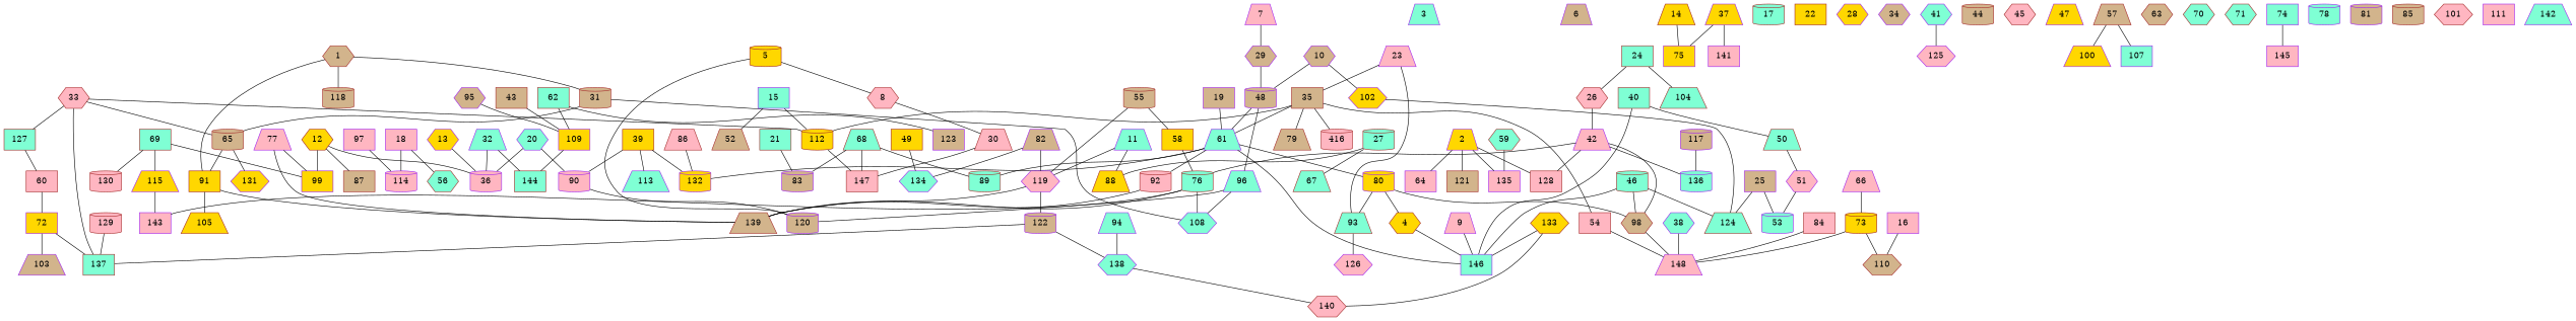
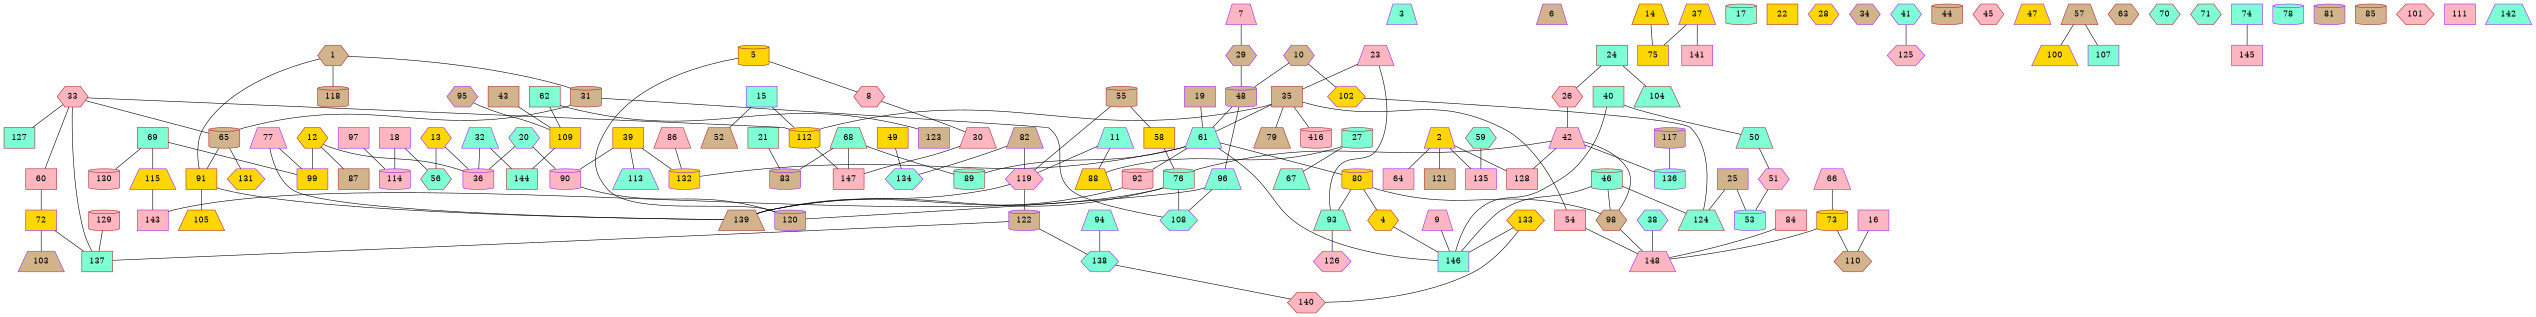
  graph {
    node [color=purple fillcolor=aquamarine shape=box style=filled]
    1 [color=brown fillcolor=tan shape=hexagon]
    31 [color=brown fillcolor=tan shape=cylinder]
    91 [color=brown fillcolor=gold]
    118 [color=brown fillcolor=tan shape=cylinder]
    65 [color=brown fillcolor=tan shape=cylinder]
    108 [shape=hexagon]
    139 [color=brown fillcolor=tan shape=trapezium]
    105 [color=brown fillcolor=gold shape=trapezium]
    2 [fillcolor=gold shape=trapezium]
    64 [fillcolor=lightpink]
    121 [color=brown fillcolor=tan]
    128 [color=brown fillcolor=lightpink]
    135 [fillcolor=lightpink]
    3 [shape=trapezium]
    4 [color=brown fillcolor=gold shape=hexagon]
    146
    5 [color=brown fillcolor=gold shape=cylinder]
    8 [color=brown fillcolor=lightpink shape=hexagon]
    120 [fillcolor=tan shape=cylinder]
    30 [color=brown fillcolor=lightpink shape=trapezium]
    6 [fillcolor=tan shape=trapezium]
    7 [fillcolor=lightpink shape=trapezium]
    29 [fillcolor=tan shape=hexagon]
    48 [fillcolor=tan shape=cylinder]
    147 [color=brown fillcolor=lightpink]
    9 [fillcolor=lightpink shape=trapezium]
    10 [fillcolor=tan shape=hexagon]
    102 [fillcolor=gold shape=hexagon]
    61 [shape=trapezium]
    96 [shape=trapezium]
    124 [color=brown shape=trapezium]
    11 [shape=trapezium]
    88 [color=brown fillcolor=gold shape=trapezium]
    119 [fillcolor=lightpink shape=hexagon]
    122 [fillcolor=tan shape=cylinder]
    12 [color=brown fillcolor=gold shape=hexagon]
    36 [fillcolor=lightpink shape=cylinder]
    87 [color=brown fillcolor=tan]
    99 [fillcolor=gold]
    13 [fillcolor=gold shape=hexagon]
    56 [color=brown shape=hexagon]
    14 [color=brown fillcolor=gold shape=trapezium]
    75 [fillcolor=gold]
    52 [color=brown fillcolor=tan shape=trapezium]
    15
    112 [color=brown fillcolor=gold shape=cylinder]
    16 [fillcolor=lightpink]
    110 [color=brown fillcolor=tan shape=hexagon]
    17 [color=brown shape=cylinder]
    18 [fillcolor=lightpink]
    114 [fillcolor=lightpink shape=cylinder]
    19 [fillcolor=tan]
    132 [fillcolor=gold shape=cylinder]
    80 [fillcolor=gold shape=cylinder]
    89 [color=brown shape=cylinder]
    92 [color=brown fillcolor=lightpink shape=cylinder]
    20 [shape=hexagon]
    90 [fillcolor=lightpink shape=cylinder]
    21 [color=brown]
    83 [fillcolor=tan shape=cylinder]
    22 [color=brown fillcolor=gold]
    23 [fillcolor=lightpink shape=trapezium]
    35 [color=brown fillcolor=tan]
    93 [color=brown shape=trapezium]
    54 [color=brown fillcolor=lightpink]
    79 [color=brown fillcolor=tan shape=trapezium]
    n67 [color=brown fillcolor=lightpink label=416 shape=cylinder]
    126 [fillcolor=lightpink shape=hexagon]
    24 [color=brown]
    26 [color=brown fillcolor=lightpink shape=hexagon]
    104 [color=brown shape=trapezium]
    42 [fillcolor=lightpink shape=trapezium]
    25 [fillcolor=tan]
    53 [shape=cylinder]
    76 [color=brown shape=cylinder]
    98 [color=brown fillcolor=tan shape=hexagon]
    136 [shape=cylinder]
    27 [color=brown shape=cylinder]
    67 [color=brown shape=trapezium]
    28 [fillcolor=gold shape=hexagon]
    131 [fillcolor=gold shape=hexagon]
    32 [shape=trapezium]
    144 [color=brown]
    33 [color=brown fillcolor=lightpink shape=hexagon]
    60 [color=brown fillcolor=lightpink]
    127 [color=brown]
    137 [color=brown]
    72 [fillcolor=gold]
    34 [fillcolor=tan shape=hexagon]
    148 [fillcolor=lightpink shape=trapezium]
    37 [fillcolor=gold shape=trapezium]
    141 [fillcolor=lightpink]
    38 [shape=hexagon]
    39 [color=brown fillcolor=gold]
    113 [shape=trapezium]
    40 [color=brown]
    50 [color=brown shape=trapezium]
    51 [fillcolor=lightpink shape=hexagon]
    41 [shape=hexagon]
    125 [fillcolor=lightpink shape=hexagon]
    143 [fillcolor=lightpink]
    43 [color=brown fillcolor=tan]
    109 [fillcolor=gold]
    44 [color=brown fillcolor=tan shape=cylinder]
    45 [color=brown fillcolor=lightpink shape=hexagon]
    46 [color=brown shape=cylinder]
    47 [fillcolor=gold shape=trapezium]
    49 [color=brown fillcolor=gold]
    134 [shape=hexagon]
    55 [color=brown fillcolor=tan shape=cylinder]
    58 [color=brown fillcolor=gold]
    57 [color=brown fillcolor=tan shape=trapezium]
    100 [fillcolor=gold shape=trapezium]
    107
    59 [color=brown shape=hexagon]
    103 [fillcolor=tan shape=trapezium]
    62 [color=brown]
    123 [fillcolor=tan]
    63 [color=brown fillcolor=tan shape=hexagon]
    66 [fillcolor=lightpink shape=trapezium]
    73 [color=brown fillcolor=gold shape=cylinder]
    68 [color=brown shape=trapezium]
    69 [color=brown]
    115 [fillcolor=gold shape=trapezium]
    130 [color=brown fillcolor=lightpink shape=cylinder]
    70 [color=brown shape=hexagon]
    71 [color=brown shape=hexagon]
    145 [fillcolor=lightpink]
    74
    77 [fillcolor=lightpink shape=trapezium]
    78 [shape=cylinder]
    81 [fillcolor=tan shape=cylinder]
    82 [fillcolor=tan shape=trapezium]
    84 [color=brown fillcolor=lightpink]
    85 [color=brown fillcolor=tan shape=cylinder]
    86 [color=brown fillcolor=lightpink shape=trapezium]
    94 [shape=trapezium]
    138 [shape=hexagon]
    140 [color=brown fillcolor=lightpink shape=hexagon]
    95 [fillcolor=tan shape=hexagon]
    97 [fillcolor=lightpink]
    101 [color=brown fillcolor=lightpink shape=hexagon]
    111 [fillcolor=lightpink]
    117 [fillcolor=tan shape=cylinder]
    129 [color=brown fillcolor=lightpink shape=cylinder]
    133 [color=brown fillcolor=gold shape=hexagon]
    142 [shape=trapezium]
    1 -- 31
    1 -- 91
    1 -- 118
    31 -- 65
    31 -- 108
    91 -- 139
    91 -- 105
    65 -- 91
    65 -- 131
    2 -- 64
    2 -- 121
    2 -- 128
    2 -- 135
    4 -- 146
    5 -- 8
    5 -- 120
    8 -- 30
    30 -- 147
    7 -- 29
    29 -- 48
    48 -- 61
    48 -- 96
    9 -- 146
    10 -- 48
    10 -- 102
    102 -- 124
    61 -- 146
    61 -- 132
    61 -- 80
    61 -- 89
    61 -- 92
    96 -- 108
    96 -- 120
    11 -- 88
    11 -- 119
    119 -- 139
    119 -- 122
    122 -- 137
    122 -- 138
    12 -- 36
    12 -- 87
    12 -- 99
    13 -- 36
+   13 -- 56
    14 -- 75
    15 -- 52
    15 -- 112
    112 -- 147
    16 -- 110
    18 -- 56
    18 -- 114
    19 -- 61
    80 -- 4
    80 -- 93
    80 -- 98
    92 -- 139
    20 -- 36
    20 -- 90
    90 -- 120
    21 -- 83
    23 -- 35
    23 -- 93
    35 -- 61
    35 -- 112
    35 -- 54
    35 -- 79
    35 -- n67
    93 -- 126
    54 -- 148
    24 -- 26
    24 -- 104
    26 -- 42
    42 -- 128
    42 -- 76
    42 -- 98
    42 -- 136
    25 -- 124
    25 -- 53
    76 -- 108
    76 -- 139
    76 -- 143
    98 -- 148
    27 -- 88
    27 -- 67
    32 -- 36
    32 -- 144
    33 -- 65
    33 -- 112
-   127 -- 60
+   33 -- 60
    33 -- 127
    33 -- 137
    60 -- 72
    72 -- 137
    72 -- 103
    37 -- 75
    37 -- 141
    38 -- 148
    39 -- 132
    39 -- 90
    39 -- 113
    40 -- 146
    40 -- 50
    50 -- 51
    51 -- 53
    41 -- 125
    43 -- 109
    109 -- 144
    46 -- 146
    46 -- 124
    46 -- 98
    49 -- 134
    55 -- 119
    55 -- 58
    58 -- 76
    57 -- 100
    57 -- 107
    59 -- 135
    62 -- 109
    62 -- 123
    66 -- 73
    73 -- 110
    73 -- 148
    68 -- 147
    68 -- 89
    68 -- 83
    69 -- 99
    69 -- 115
    69 -- 130
    115 -- 143
    74 -- 145
    77 -- 139
    77 -- 99
    82 -- 119
    82 -- 134
    84 -- 148
    86 -- 132
    94 -- 138
    138 -- 140
    95 -- 109
    97 -- 114
    117 -- 136
    129 -- 137
    133 -- 146
    133 -- 140
  }
